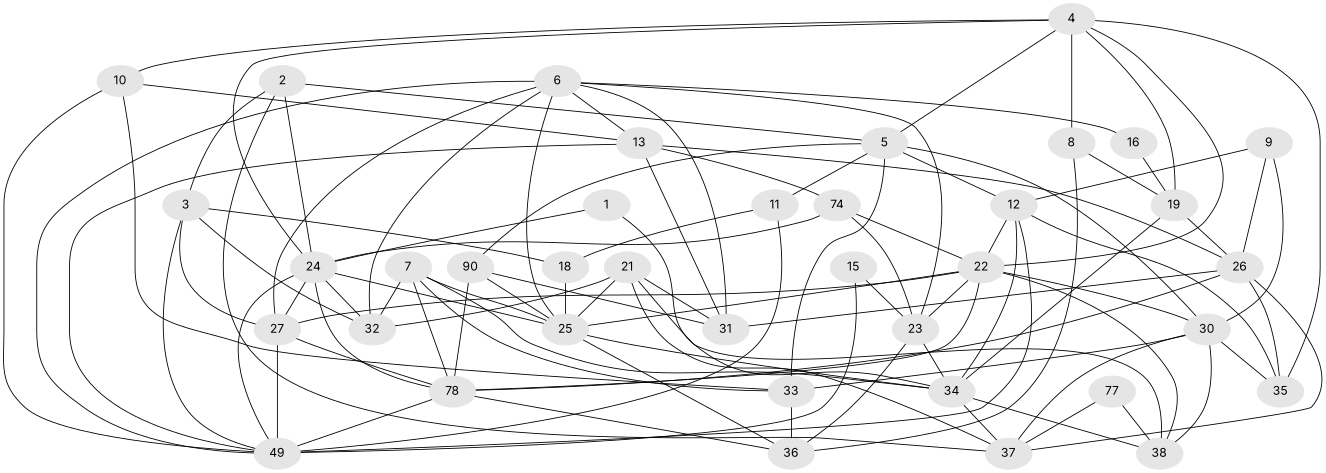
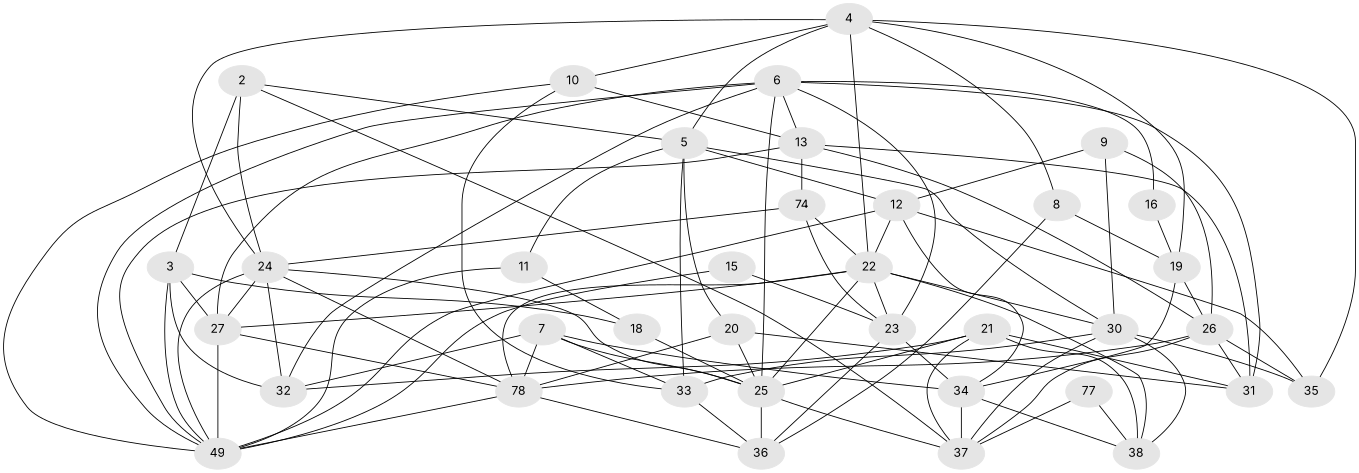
  graph {
    fontname=Inter
    node [color=gray90 fontname=Inter style=filled]
    edge [fontname=Inter weight=1.0]
-   1
    24
    34
    27
    n5 [label=49]
    32
    25
    n8 [label=78]
    37
    38
    2
    3
    5
    18
    11
    12
-   20 [label=90]
+   20
    30
    33
    4
    8
    10
    19
    22
    35
    36
    13
    26
    23
    31
    6
    16
    n33 [label=74]
    7
    9
    15
    n37 [label=77]
    21
-   1 -- 24
-   1 -- 34
    24 -- 27
    24 -- n5
    24 -- 32
    24 -- 25
    24 -- n8
    34 -- 37
    34 -- 38
    27 -- n5
    27 -- n8
-   25 -- 34
+   25 -- 37
    25 -- 36
    n8 -- n5
    n8 -- 36
    2 -- 24
    2 -- 37
    2 -- 3
    2 -- 5
    3 -- 27
    3 -- n5
    3 -- 32
    3 -- 18
    5 -- 11
    5 -- 12
    5 -- 20
    5 -- 30
    5 -- 33
    18 -- 25
    11 -- n5 [weight=2.0]
    11 -- 18
    12 -- 34
    12 -- n5
    12 -- 22
    12 -- 35
    20 -- 25
    20 -- n8
    20 -- 31
    30 -- 37
    30 -- 38
    30 -- 33
    30 -- 35
    33 -- 36
    4 -- 24
    4 -- 5
    4 -- 8
    4 -- 10
    4 -- 19
    4 -- 22
    4 -- 35
    8 -- 19
    8 -- 36
    10 -- n5
    10 -- 33
    10 -- 13
    19 -- 34
    19 -- 26
    22 -- 27
    22 -- 25
    22 -- n8
    22 -- 38
    22 -- 30
    22 -- 23 [weight=2.0]
    13 -- n5
    13 -- 26
    13 -- 31
    13 -- n33
    26 -- n8
    26 -- 37
    26 -- 35
    26 -- 31
    23 -- 34
    23 -- 36
    6 -- 27
    6 -- n5
    6 -- 32
    6 -- 25
    6 -- 13
    6 -- 23
    6 -- 31
    6 -- 16
    16 -- 19
    n33 -- 24
    n33 -- 22
    n33 -- 23
    7 -- 34
    7 -- 32
    7 -- 25
    7 -- n8
    7 -- 33
    9 -- 12
    9 -- 30
    9 -- 26
    15 -- n5
    15 -- 23
    n37 -- 37
    n37 -- 38
    21 -- 32
    21 -- 25
    21 -- 37
    21 -- 38
    21 -- 31
  }
